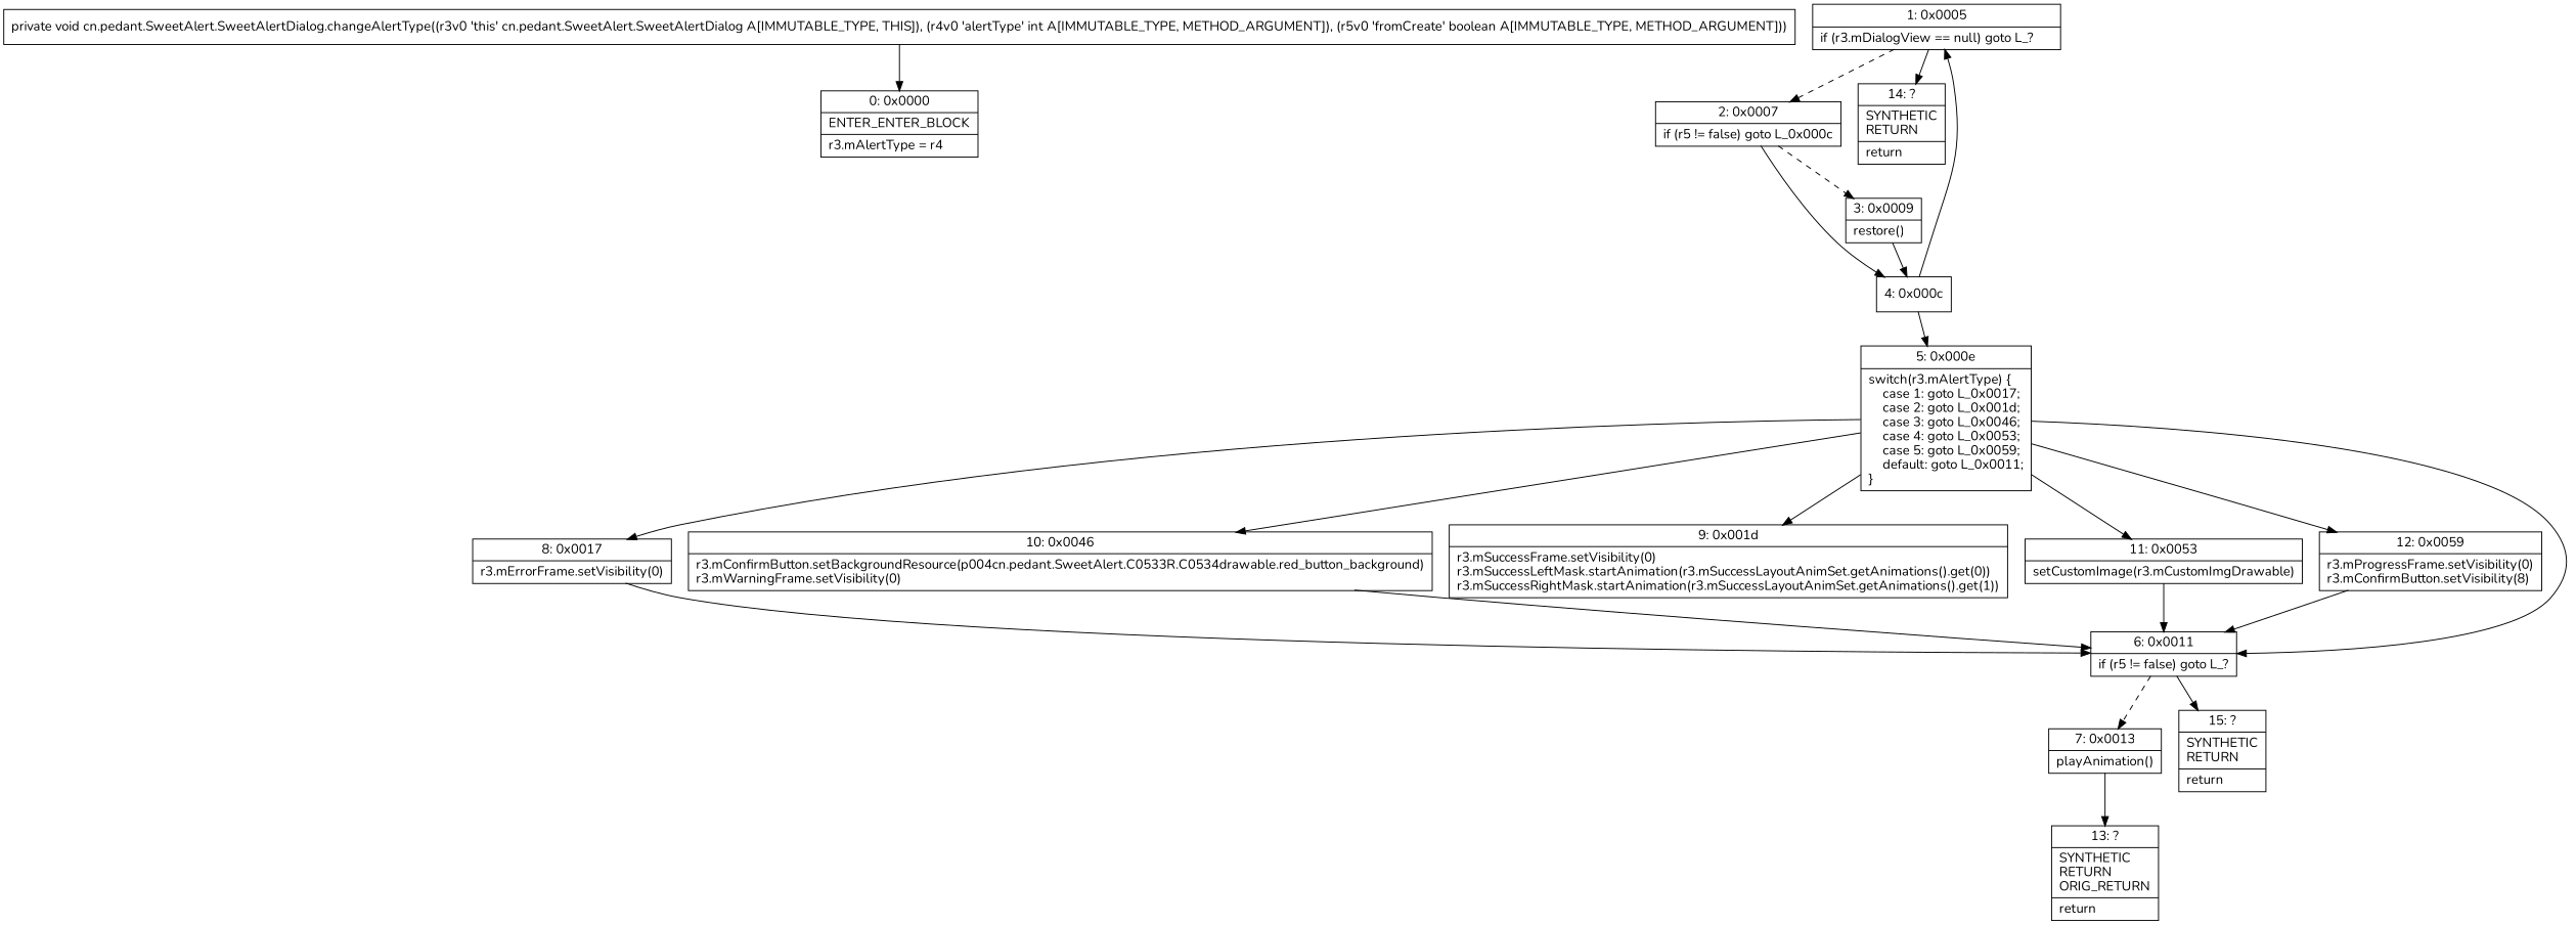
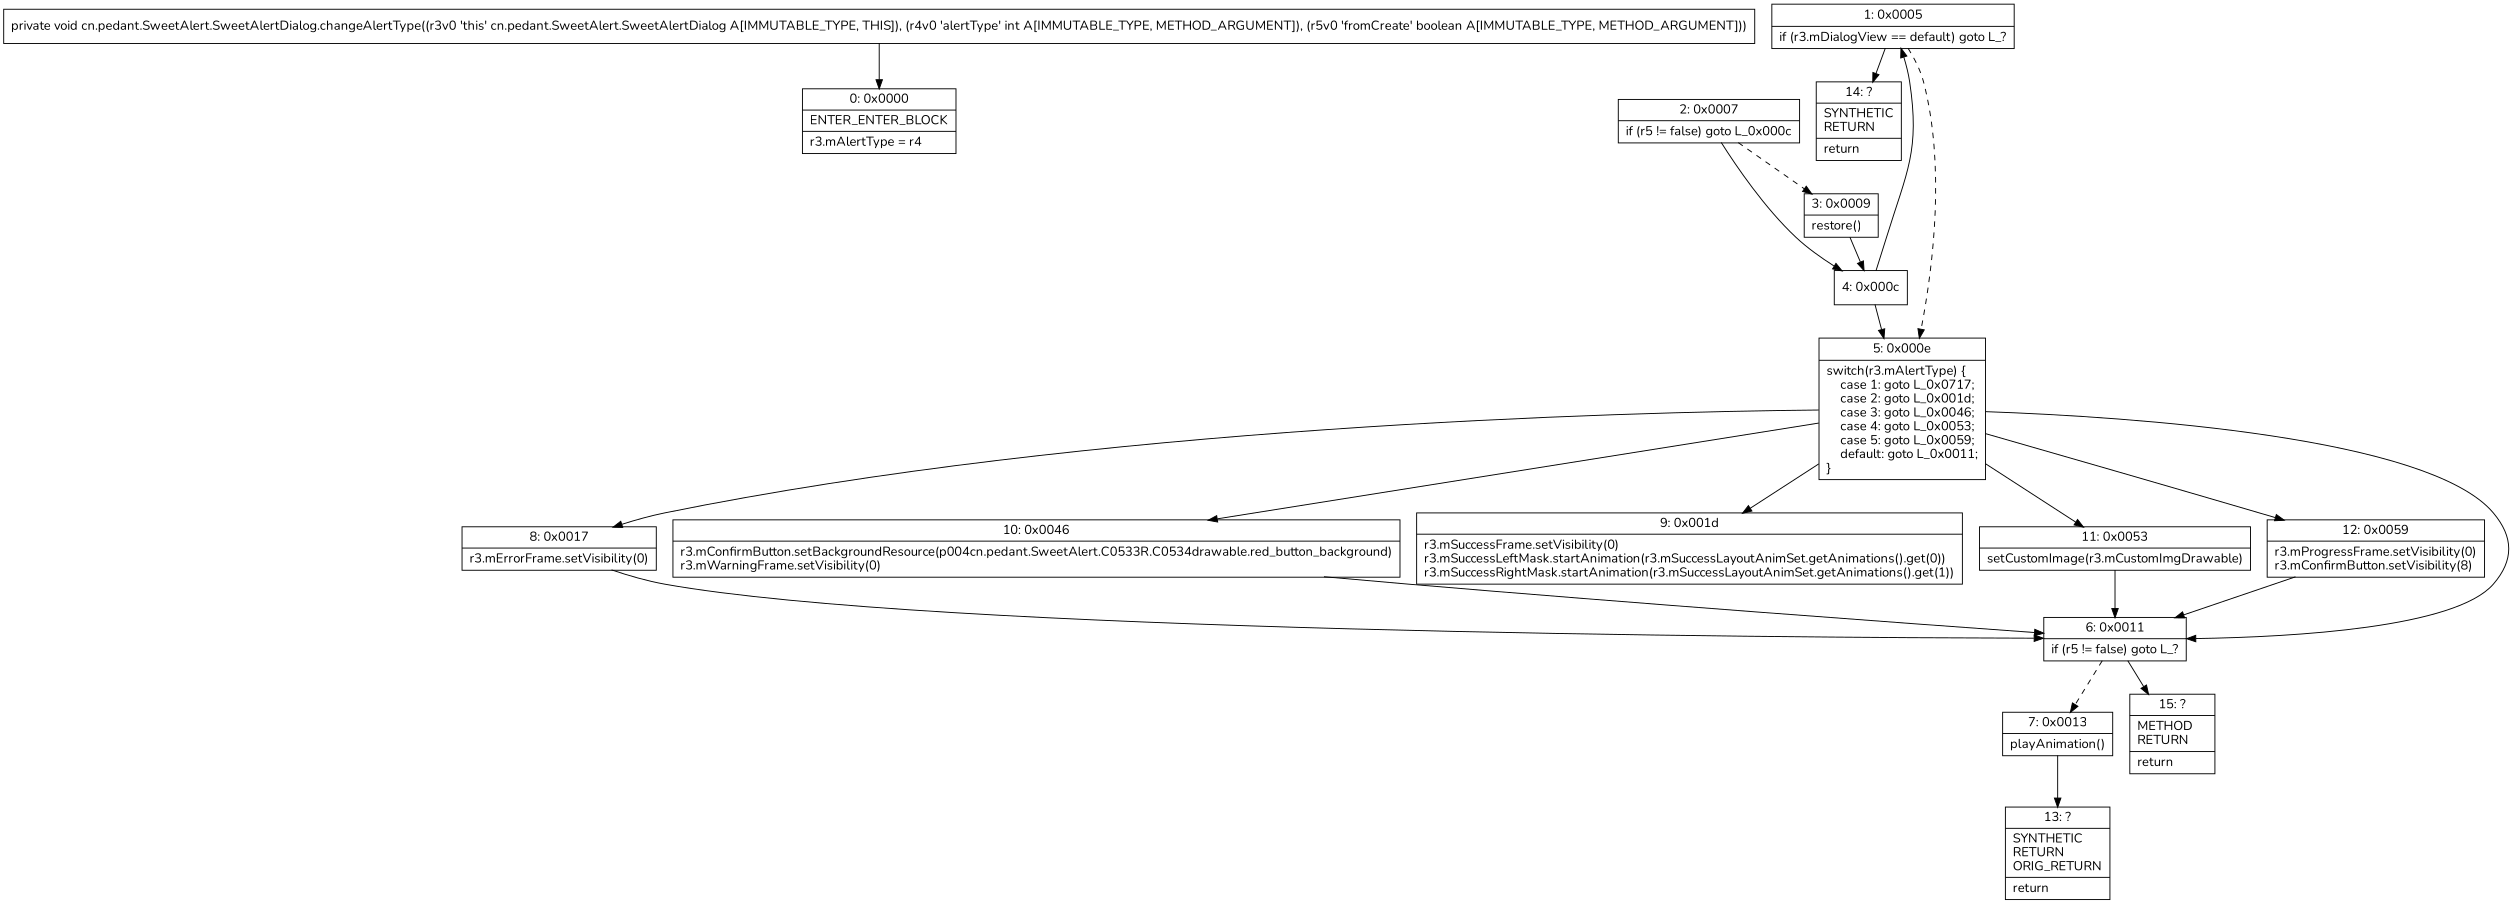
  digraph {
    fontname=Nunito
    node [fontname=Nunito shape=record]
    edge [fontname=Nunito]
    n1 [label="{0\:\ 0x0000|ENTER_ENTER_BLOCK\l|r3.mAlertType = r4\l}"]
-   n2 [label="{1\:\ 0x0005|if (r3.mDialogView == null) goto L_?\l}"]
+   n2 [label="{1\:\ 0x0005|if (r3.mDialogView == default) goto L_?\l}"]
    n3 [label="{2\:\ 0x0007|if (r5 != false) goto L_0x000c\l}"]
    n4 [label="{14\:\ ?|SYNTHETIC\lRETURN\l|return\l}"]
    n5 [label="{3\:\ 0x0009|restore()\l}"]
    n6 [label="{4\:\ 0x000c}"]
-   n7 [label="{5\:\ 0x000e|switch(r3.mAlertType) \{\l    case 1: goto L_0x0017;\l    case 2: goto L_0x001d;\l    case 3: goto L_0x0046;\l    case 4: goto L_0x0053;\l    case 5: goto L_0x0059;\l    default: goto L_0x0011;\l\}\l}"]
+   n7 [label="{5\:\ 0x000e|switch(r3.mAlertType) \{\l    case 1: goto L_0x0717;\l    case 2: goto L_0x001d;\l    case 3: goto L_0x0046;\l    case 4: goto L_0x0053;\l    case 5: goto L_0x0059;\l    default: goto L_0x0011;\l\}\l}"]
    n8 [label="{6\:\ 0x0011|if (r5 != false) goto L_?\l}"]
    n9 [label="{8\:\ 0x0017|r3.mErrorFrame.setVisibility(0)\l}"]
    n10 [label="{9\:\ 0x001d|r3.mSuccessFrame.setVisibility(0)\lr3.mSuccessLeftMask.startAnimation(r3.mSuccessLayoutAnimSet.getAnimations().get(0))\lr3.mSuccessRightMask.startAnimation(r3.mSuccessLayoutAnimSet.getAnimations().get(1))\l}"]
    n11 [label="{10\:\ 0x0046|r3.mConfirmButton.setBackgroundResource(p004cn.pedant.SweetAlert.C0533R.C0534drawable.red_button_background)\lr3.mWarningFrame.setVisibility(0)\l}"]
    n12 [label="{11\:\ 0x0053|setCustomImage(r3.mCustomImgDrawable)\l}"]
    n13 [label="{12\:\ 0x0059|r3.mProgressFrame.setVisibility(0)\lr3.mConfirmButton.setVisibility(8)\l}"]
    n14 [label="{7\:\ 0x0013|playAnimation()\l}"]
-   n15 [label="{15\:\ ?|SYNTHETIC\lRETURN\l|return\l}"]
+   n15 [label="{15\:\ ?|METHOD\lRETURN\l|return\l}"]
    n16 [label="{13\:\ ?|SYNTHETIC\lRETURN\lORIG_RETURN\l|return\l}"]
    n17 [label="{private void cn.pedant.SweetAlert.SweetAlertDialog.changeAlertType((r3v0 'this' cn.pedant.SweetAlert.SweetAlertDialog A[IMMUTABLE_TYPE, THIS]), (r4v0 'alertType' int A[IMMUTABLE_TYPE, METHOD_ARGUMENT]), (r5v0 'fromCreate' boolean A[IMMUTABLE_TYPE, METHOD_ARGUMENT])) }"]
-   n2 -> n3 [style=dashed]
+   n2 -> n7 [style=dashed]
    n2 -> n4
    n3 -> n5 [style=dashed]
    n3 -> n6
    n5 -> n6
    n6 -> n2
    n6 -> n7
    n7 -> n8
    n7 -> n9
    n7 -> n10
    n7 -> n11
    n7 -> n12
    n7 -> n13
    n8 -> n14 [style=dashed]
    n8 -> n15
    n9 -> n8
    n11 -> n8
    n12 -> n8
    n13 -> n8
    n14 -> n16
    n17 -> n1
  }
